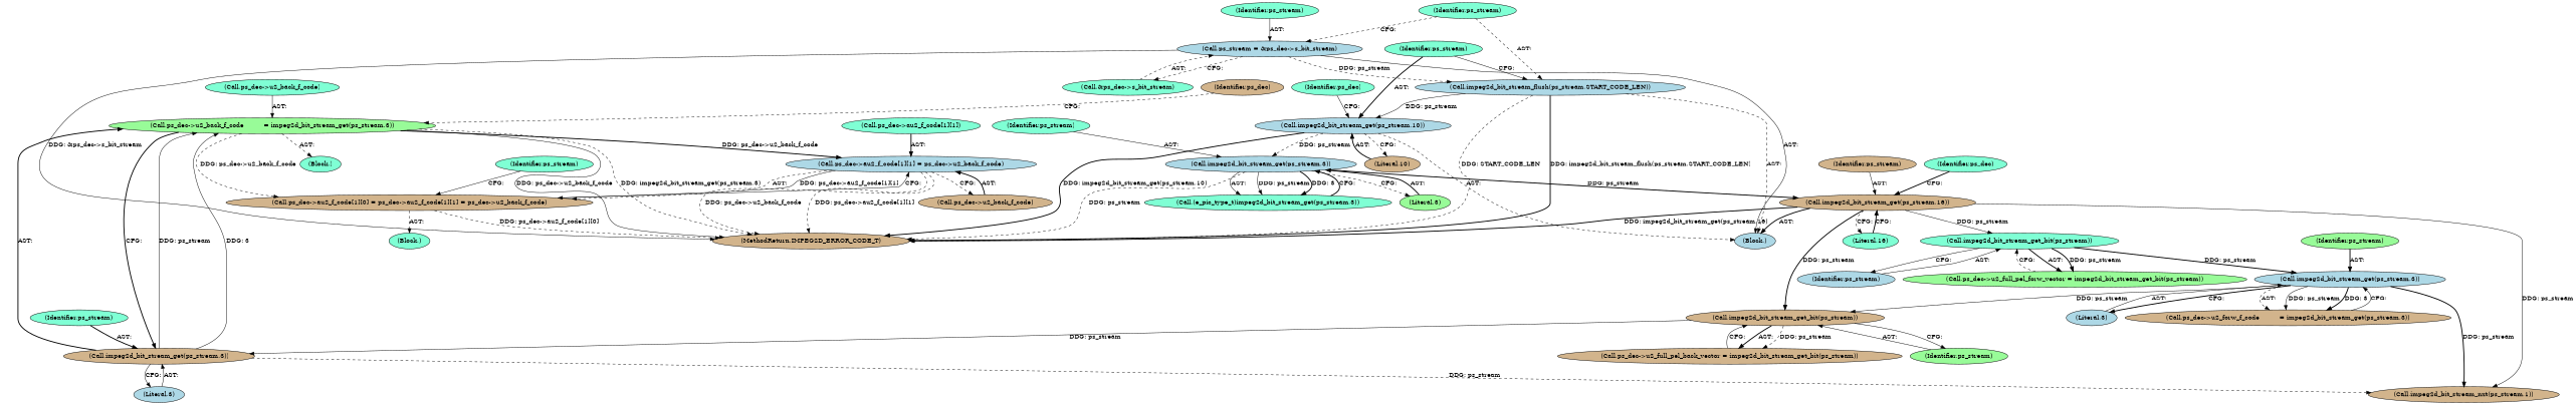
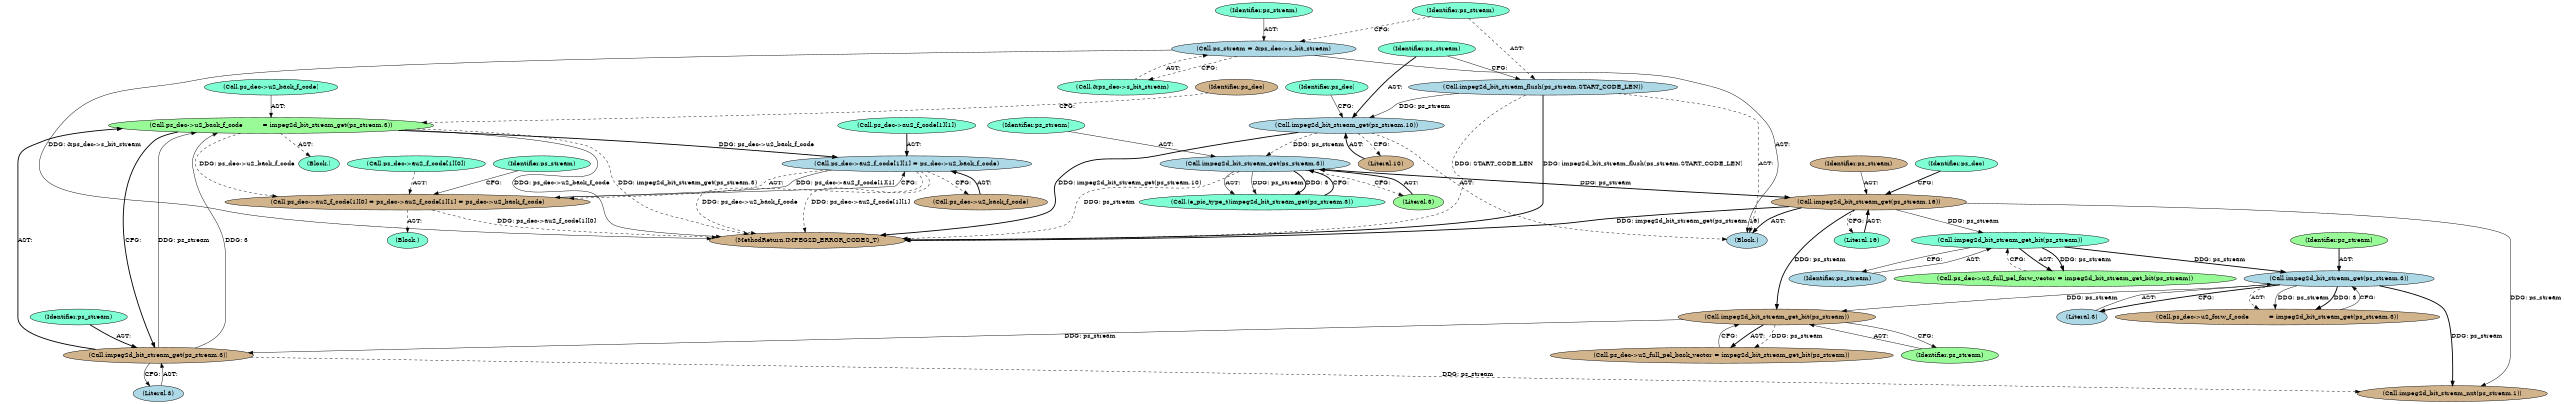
  digraph {
    node [fillcolor=aquamarine style=filled]
    edge [style=solid]
    n1 [fillcolor=lightblue label="(Call,ps_dec->au2_f_code[1][1] = ps_dec->u2_back_f_code)"]
    n2 [fillcolor=tan label="(Call,ps_dec->au2_f_code[1][0] = ps_dec->au2_f_code[1][1] = ps_dec->u2_back_f_code)"]
    n3 [fillcolor=tan label="(Call,ps_dec->u2_back_f_code)"]
-   n4 [fillcolor=tan label="(MethodReturn,IMPEG2D_ERROR_CODE_T)"]
+   n4 [fillcolor=tan label="(MethodReturn,IMPEG2D_ERROR_CODES_T)"]
    n5 [label="(Block,)"]
    n6 [fillcolor=palegreen label="(Call,ps_dec->u2_back_f_code          = impeg2d_bit_stream_get(ps_stream,3))"]
    n7 [fillcolor=tan label="(Call,impeg2d_bit_stream_get(ps_stream,3))"]
    n8 [label="(Block,)"]
    n9 [fillcolor=lightblue label="(Literal,3)"]
    n10 [fillcolor=tan label="(Call,impeg2d_bit_stream_nxt(ps_stream,1))"]
    n11 [fillcolor=tan label="(Call,impeg2d_bit_stream_get_bit(ps_stream))"]
    n12 [fillcolor=tan label="(Call,ps_dec->u2_full_pel_back_vector = impeg2d_bit_stream_get_bit(ps_stream))"]
    n13 [fillcolor=palegreen label="(Identifier,ps_stream)"]
    n14 [fillcolor=tan label="(Call,impeg2d_bit_stream_get(ps_stream,16))"]
    n15 [label="(Call,impeg2d_bit_stream_get_bit(ps_stream))"]
    n16 [fillcolor=lightblue label="(Block,)"]
    n17 [label="(Literal,16)"]
    n18 [fillcolor=lightblue label="(Call,impeg2d_bit_stream_get(ps_stream,3))"]
    n19 [fillcolor=lightblue label="(Identifier,ps_stream)"]
    n20 [fillcolor=palegreen label="(Call,ps_dec->u2_full_pel_forw_vector = impeg2d_bit_stream_get_bit(ps_stream))"]
    n21 [fillcolor=lightblue label="(Call,impeg2d_bit_stream_get(ps_stream,3))"]
    n22 [label="(Call,(e_pic_type_t)impeg2d_bit_stream_get(ps_stream,3))"]
    n23 [fillcolor=palegreen label="(Literal,3)"]
    n24 [fillcolor=lightblue label="(Call,impeg2d_bit_stream_get(ps_stream,10))"]
    n25 [fillcolor=tan label="(Literal,10)"]
    n26 [fillcolor=lightblue label="(Call,impeg2d_bit_stream_flush(ps_stream,START_CODE_LEN))"]
    n27 [fillcolor=lightblue label="(Call,ps_stream = &ps_dec->s_bit_stream)"]
    n28 [label="(Call,&ps_dec->s_bit_stream)"]
    n29 [fillcolor=lightblue label="(Literal,3)"]
    n30 [fillcolor=tan label="(Call,ps_dec->u2_forw_f_code          = impeg2d_bit_stream_get(ps_stream,3))"]
    n31 [label="(Identifier,ps_stream)"]
    n32 [label="(Identifier,ps_stream)"]
    n33 [label="(Identifier,ps_stream)"]
    n34 [label="(Identifier,ps_stream)"]
    n35 [label="(Call,ps_dec->au2_f_code[1][1])"]
    n36 [fillcolor=tan label="(Identifier,ps_stream)"]
    n37 [label="(Identifier,ps_stream)"]
    n38 [fillcolor=palegreen label="(Identifier,ps_stream)"]
    n39 [label="(Identifier,ps_dec)"]
+   n40 [label="(Call,ps_dec->au2_f_code[1][0])"]
    n41 [fillcolor=tan label="(Identifier,ps_dec)"]
    n42 [label="(Identifier,ps_dec)"]
    n43 [label="(Call,ps_dec->u2_back_f_code)"]
    n44 [label="(Identifier,ps_stream)"]
    n1 -> n2 [label="AST: " style=dashed]
    n1 -> n2 [label="DDG: ps_dec->au2_f_code[1][1]"]
    n1 -> n3 [label="CFG: " style=dashed]
    n1 -> n4 [label="DDG: ps_dec->u2_back_f_code" style=dashed]
    n1 -> n4 [label="DDG: ps_dec->au2_f_code[1][1]" style=dashed]
    n2 -> n1 [label="CFG: "]
    n2 -> n4 [label="DDG: ps_dec->au2_f_code[1][0]" style=dashed]
    n2 -> n5 [label="AST: " style=dashed]
    n3 -> n1 [label="AST: " style=bold]
    n6 -> n1 [label="DDG: ps_dec->u2_back_f_code" style=bold]
    n6 -> n2 [label="DDG: ps_dec->u2_back_f_code" style=dashed]
    n6 -> n4 [label="DDG: ps_dec->u2_back_f_code"]
    n6 -> n4 [label="DDG: impeg2d_bit_stream_get(ps_stream,3)" style=dashed]
    n6 -> n7 [label="CFG: " style=bold]
    n6 -> n8 [label="AST: " style=dashed]
    n7 -> n6 [label="AST: " style=bold]
    n7 -> n6 [label="DDG: ps_stream"]
    n7 -> n6 [label="DDG: 3"]
    n7 -> n9 [label="CFG: "]
    n7 -> n10 [label="DDG: ps_stream" style=dashed]
    n9 -> n7 [label="AST: "]
    n11 -> n7 [label="DDG: ps_stream"]
    n11 -> n12 [label="AST: " style=bold]
    n11 -> n12 [label="DDG: ps_stream" style=dashed]
    n11 -> n13 [label="CFG: "]
    n12 -> n11 [label="CFG: "]
    n13 -> n11 [label="AST: "]
    n14 -> n4 [label="DDG: impeg2d_bit_stream_get(ps_stream,16)" style=bold]
    n14 -> n10 [label="DDG: ps_stream"]
    n14 -> n11 [label="DDG: ps_stream" style=bold]
    n14 -> n15 [label="DDG: ps_stream"]
    n14 -> n16 [label="AST: " style=bold]
    n14 -> n17 [label="CFG: " style=dashed]
    n15 -> n18 [label="DDG: ps_stream" style=bold]
    n15 -> n19 [label="CFG: "]
    n15 -> n20 [label="AST: " style=bold]
    n15 -> n20 [label="DDG: ps_stream" style=bold]
-   n17 -> n14 [label="CFG: " style=bold]
+   n17 -> n14 [label="AST: " style=bold]
    n18 -> n10 [label="DDG: ps_stream" style=bold]
    n18 -> n11 [label="DDG: ps_stream"]
    n18 -> n29 [label="CFG: " style=bold]
    n18 -> n30 [label="AST: " style=dashed]
    n18 -> n30 [label="DDG: ps_stream"]
    n18 -> n30 [label="DDG: 3" style=bold]
    n19 -> n15 [label="AST: "]
    n20 -> n15 [label="CFG: " style=dashed]
    n21 -> n4 [label="DDG: ps_stream" style=dashed]
    n21 -> n14 [label="DDG: ps_stream" style=bold]
    n21 -> n22 [label="AST: "]
    n21 -> n22 [label="DDG: ps_stream"]
    n21 -> n22 [label="DDG: 3" style=bold]
    n21 -> n23 [label="CFG: " style=dashed]
    n22 -> n21 [label="CFG: " style=bold]
    n23 -> n21 [label="AST: " style=bold]
    n24 -> n4 [label="DDG: impeg2d_bit_stream_get(ps_stream,10)" style=bold]
    n24 -> n16 [label="AST: " style=dashed]
    n24 -> n21 [label="DDG: ps_stream" style=dashed]
    n24 -> n25 [label="CFG: " style=dashed]
    n25 -> n24 [label="AST: " style=bold]
    n26 -> n4 [label="DDG: START_CODE_LEN" style=dashed]
    n26 -> n4 [label="DDG: impeg2d_bit_stream_flush(ps_stream,START_CODE_LEN)" style=bold]
    n26 -> n16 [label="AST: " style=dashed]
    n26 -> n24 [label="DDG: ps_stream"]
    n27 -> n4 [label="DDG: &ps_dec->s_bit_stream"]
    n27 -> n16 [label="AST: "]
-   n27 -> n26 [label="DDG: ps_stream" style=dashed]
    n27 -> n28 [label="CFG: " style=dashed]
    n28 -> n27 [label="AST: " style=dashed]
    n29 -> n18 [label="AST: "]
    n30 -> n18 [label="CFG: "]
    n31 -> n26 [label="AST: " style=dashed]
    n31 -> n27 [label="CFG: " style=dashed]
    n32 -> n2 [label="CFG: "]
    n33 -> n27 [label="AST: "]
    n34 -> n7 [label="AST: " style=bold]
    n35 -> n1 [label="AST: " style=bold]
    n36 -> n14 [label="AST: "]
    n37 -> n24 [label="AST: " style=bold]
    n37 -> n26 [label="CFG: "]
    n38 -> n18 [label="AST: " style=bold]
    n39 -> n14 [label="CFG: " style=bold]
+   n40 -> n2 [label="AST: " style=dashed]
    n41 -> n6 [label="CFG: " style=dashed]
    n42 -> n24 [label="CFG: "]
    n43 -> n6 [label="AST: "]
    n44 -> n21 [label="AST: "]
  }
